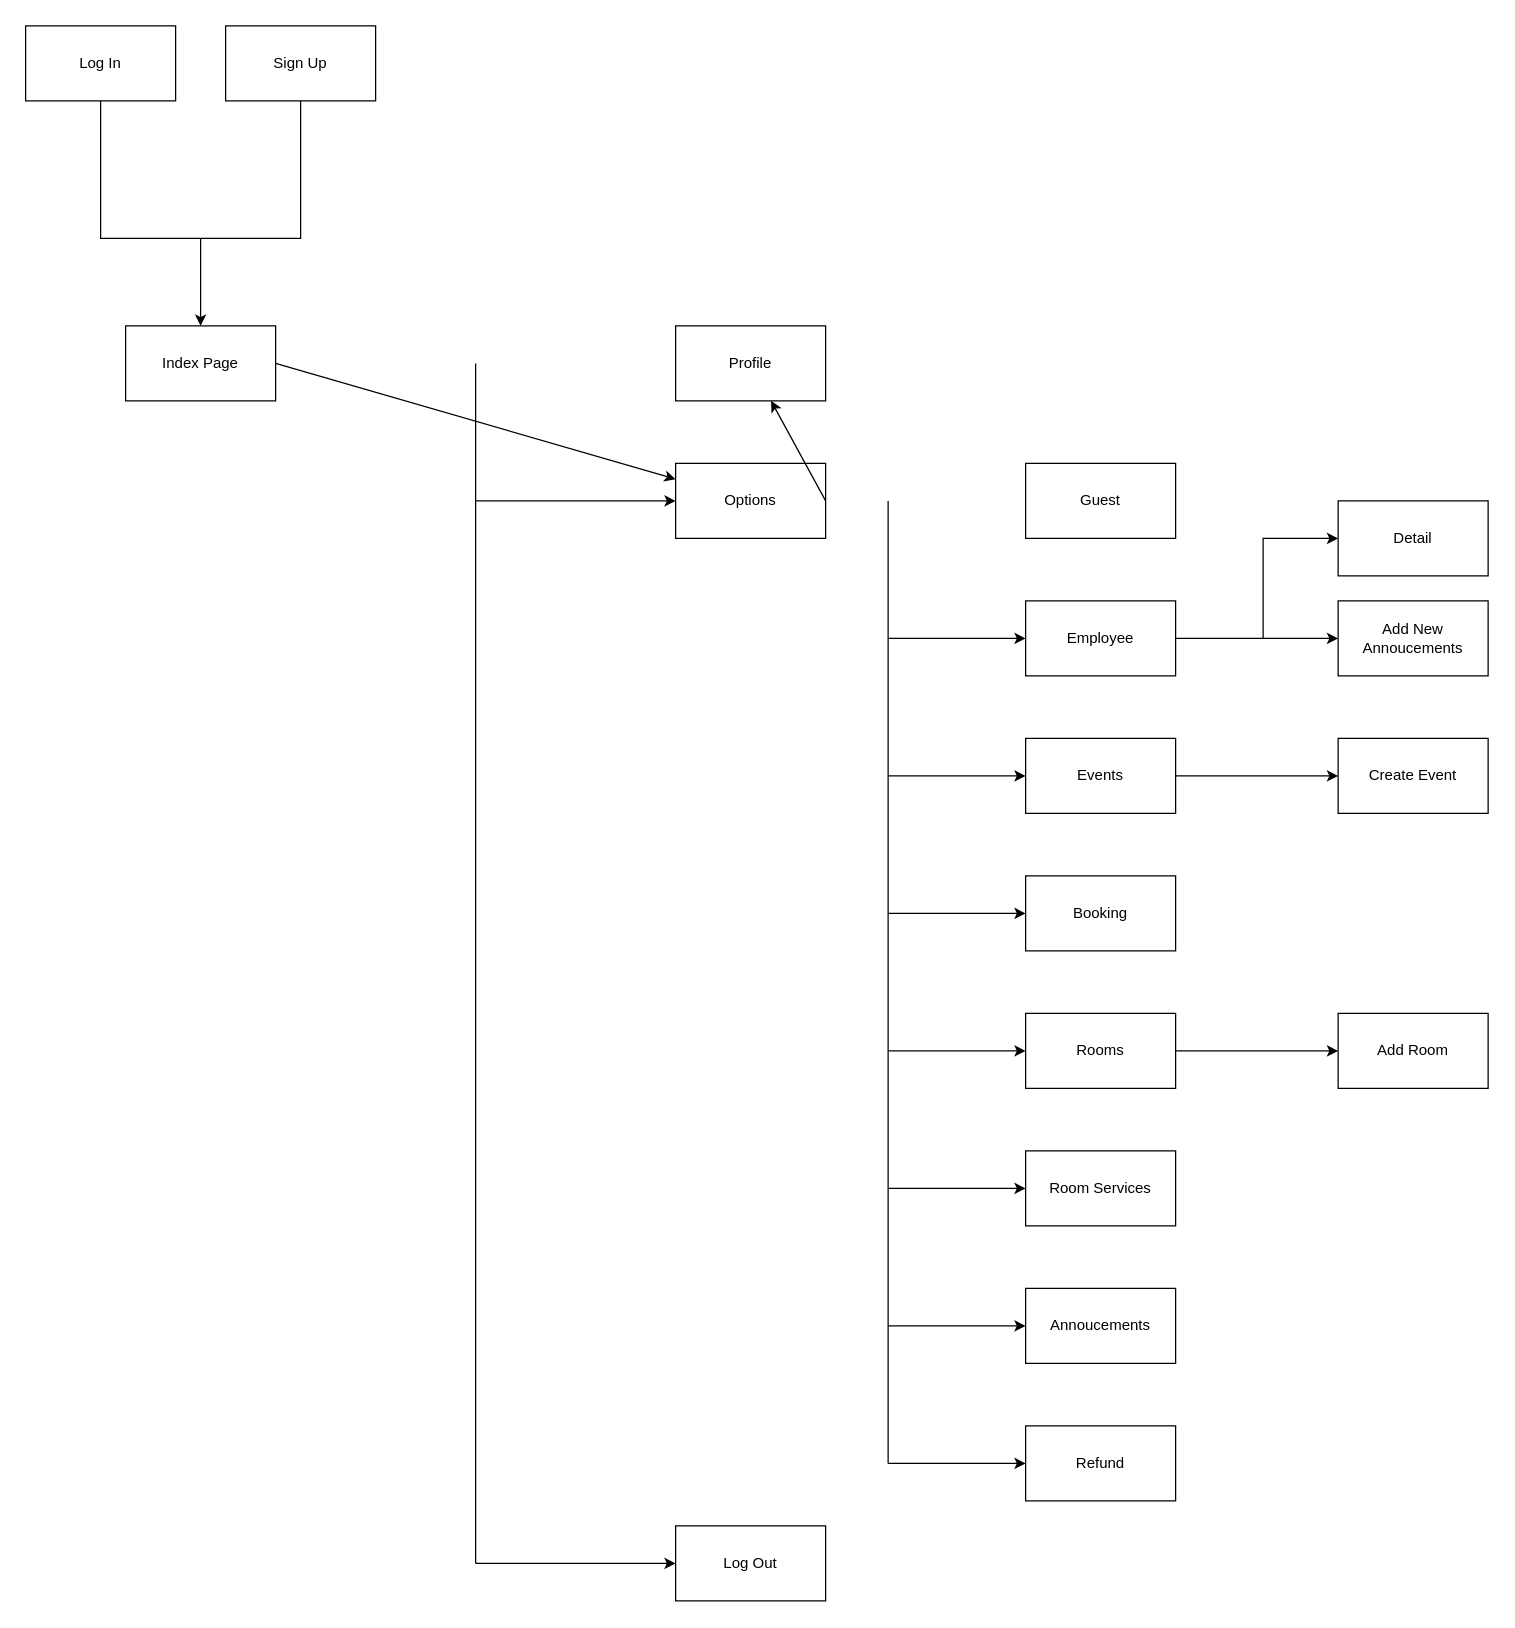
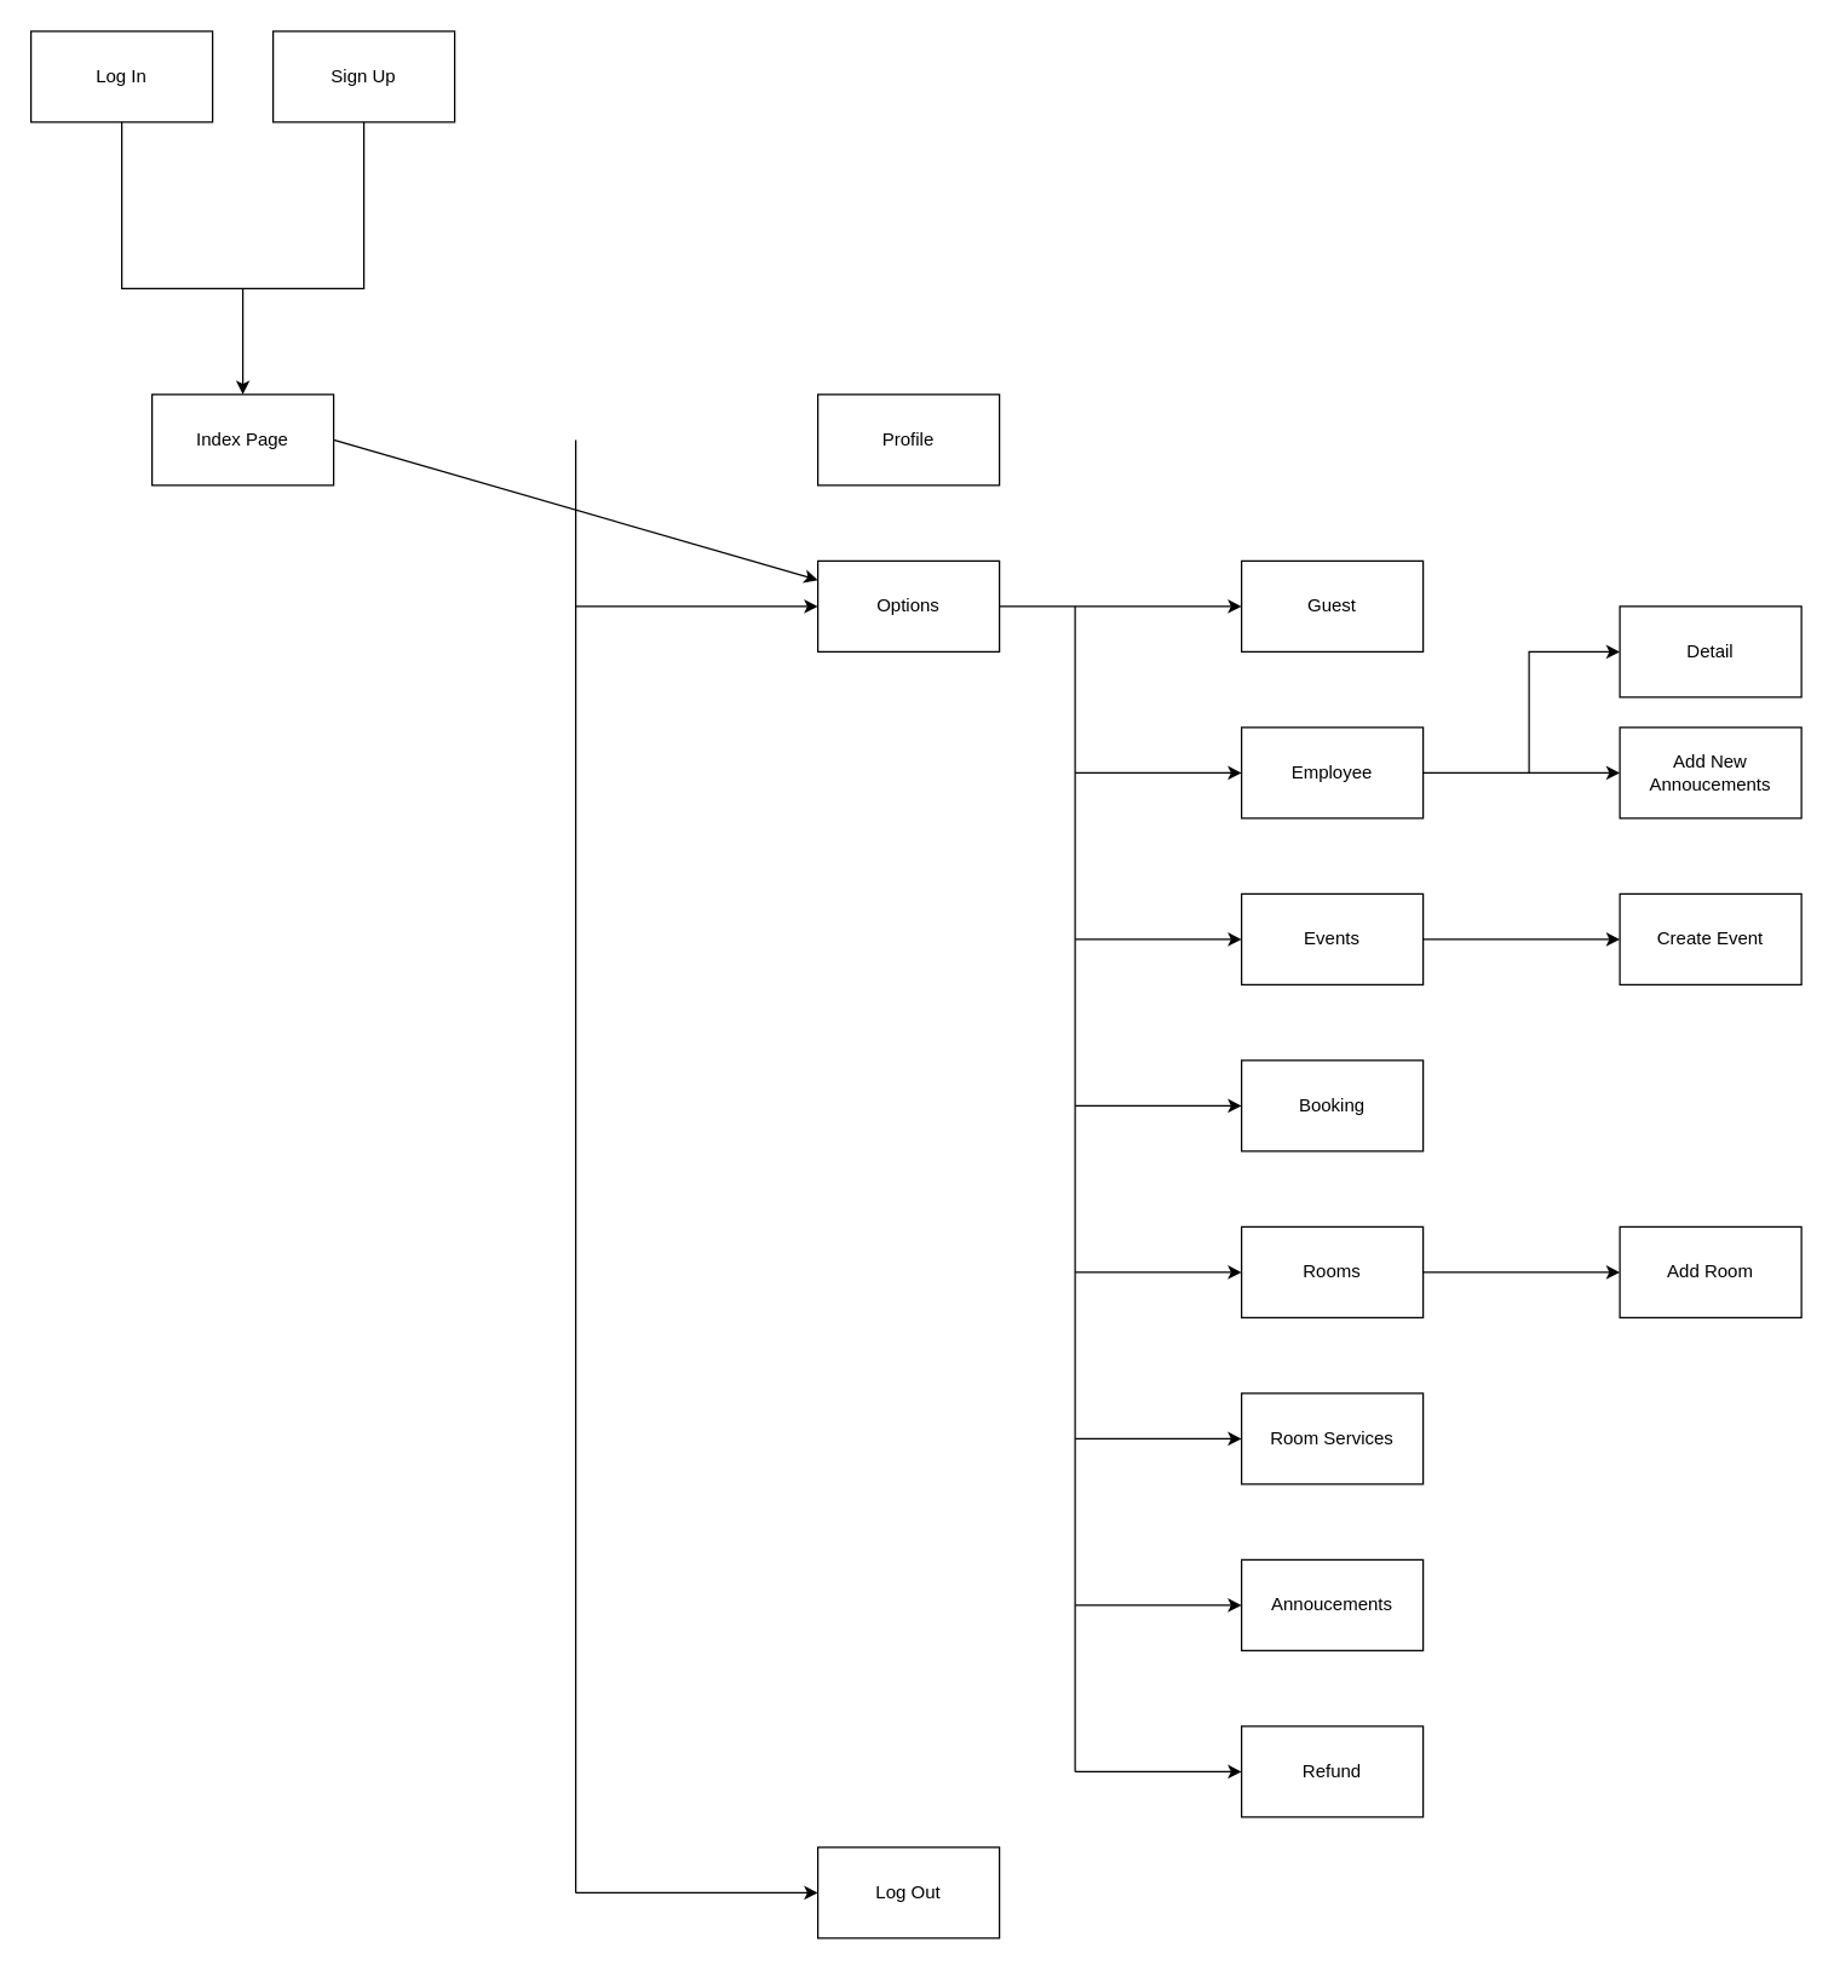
  <mxCell id="0" />
  <mxCell id="1" parent="0" />
  <mxCell id="2" value="Log In" style="rounded=0;whiteSpace=wrap;html=1;" parent="1" vertex="1"><mxGeometry y="20" width="120" height="60" as="geometry" x="20" /></mxCell>
  <mxCell id="3" value="Sign Up" style="rounded=0;whiteSpace=wrap;html=1;" parent="1" vertex="1"><mxGeometry x="180" y="20" width="120" height="60" as="geometry" /></mxCell>
  <mxCell id="4" value="Index Page" style="rounded=0;whiteSpace=wrap;html=1;" parent="1" vertex="1"><mxGeometry x="100" y="260" width="120" height="60" as="geometry" /></mxCell>
  <mxCell id="5" value="" style="endArrow=none;html=1;rounded=0;exitX=0.5;exitY=1;exitDx=0;exitDy=0;entryX=0.5;entryY=1;entryDx=0;entryDy=0;" parent="1" source="2" target="3" edge="1"><mxGeometry width="50" height="50" relative="1" as="geometry"><mxPoint x="200" y="420" as="sourcePoint" /><mxPoint x="340" y="400" as="targetPoint" /><Array as="points"><mxPoint x="80" y="190" /><mxPoint x="240" y="190" /></Array></mxGeometry></mxCell>
  <mxCell id="6" value="" style="endArrow=classic;html=1;rounded=0;entryX=0.5;entryY=0;entryDx=0;entryDy=0;" parent="1" target="4" edge="1"><mxGeometry width="50" height="50" relative="1" as="geometry"><mxPoint x="160" y="190" as="sourcePoint" /><mxPoint x="600" y="310" as="targetPoint" /></mxGeometry></mxCell>
  <mxCell id="7" value="Profile" style="rounded=0;whiteSpace=wrap;html=1;" parent="1" vertex="1"><mxGeometry x="540" y="260" width="120" height="60" as="geometry" /></mxCell>
  <mxCell id="8" value="" style="endArrow=classic;html=1;rounded=0;exitX=1;exitY=0.5;exitDx=0;exitDy=0;" parent="1" source="4" target="10" edge="1"><mxGeometry width="50" height="50" relative="1" as="geometry"><mxPoint x="550" y="360" as="sourcePoint" /><mxPoint x="600" y="310" as="targetPoint" /></mxGeometry></mxCell>
  <mxCell id="9" value="" style="endArrow=none;html=1;rounded=0;" parent="1" edge="1"><mxGeometry width="50" height="50" relative="1" as="geometry"><mxPoint x="380" y="1250" as="sourcePoint" /><mxPoint x="380" y="290" as="targetPoint" /></mxGeometry></mxCell>
  <mxCell id="10" value="Options" style="rounded=0;whiteSpace=wrap;html=1;" parent="1" vertex="1"><mxGeometry x="540" y="370" width="120" height="60" as="geometry" /></mxCell>
  <mxCell id="11" value="" style="endArrow=classic;html=1;rounded=0;entryX=0;entryY=0.5;entryDx=0;entryDy=0;" parent="1" target="10" edge="1"><mxGeometry width="50" height="50" relative="1" as="geometry"><mxPoint x="380" y="400" as="sourcePoint" /><mxPoint x="570" y="430" as="targetPoint" /></mxGeometry></mxCell>
- <mxCell id="12" value="" style="endArrow=classic;html=1;rounded=0;exitX=1;exitY=0.5;exitDx=0;exitDy=0;" parent="1" source="10" target="7" edge="1"><mxGeometry width="50" height="50" relative="1" as="geometry"><mxPoint x="780" y="480" as="sourcePoint" /><mxPoint x="780" y="400" as="targetPoint" /></mxGeometry></mxCell>
+ <mxCell id="12" value="" style="endArrow=classic;html=1;rounded=0;exitX=1;exitY=0.5;exitDx=0;exitDy=0;entryX=0;entryY=0.5;entryDx=0;entryDy=0;" parent="1" source="10" target="13" edge="1"><mxGeometry width="50" height="50" relative="1" as="geometry"><mxPoint x="780" y="480" as="sourcePoint" /><mxPoint x="780" y="400" as="targetPoint" /></mxGeometry></mxCell>
  <mxCell id="13" value="Guest" style="rounded=0;whiteSpace=wrap;html=1;" parent="1" vertex="1"><mxGeometry x="820" y="370" width="120" height="60" as="geometry" /></mxCell>
  <mxCell id="14" value="" style="endArrow=none;html=1;rounded=0;" parent="1" edge="1"><mxGeometry width="50" height="50" relative="1" as="geometry"><mxPoint x="710" y="1170" as="sourcePoint" /><mxPoint x="710" y="400" as="targetPoint" /></mxGeometry></mxCell>
  <mxCell id="15" value="Employee" style="rounded=0;whiteSpace=wrap;html=1;" parent="1" vertex="1"><mxGeometry x="820" y="480" width="120" height="60" as="geometry" /></mxCell>
  <mxCell id="16" value="" style="endArrow=classic;html=1;rounded=0;entryX=0;entryY=0.5;entryDx=0;entryDy=0;" parent="1" target="15" edge="1"><mxGeometry width="50" height="50" relative="1" as="geometry"><mxPoint x="710" y="510" as="sourcePoint" /><mxPoint x="830" y="450" as="targetPoint" /></mxGeometry></mxCell>
  <mxCell id="17" value="Events" style="rounded=0;whiteSpace=wrap;html=1;" parent="1" vertex="1"><mxGeometry x="820" y="590" width="120" height="60" as="geometry" /></mxCell>
  <mxCell id="18" value="" style="endArrow=classic;html=1;rounded=0;entryX=0;entryY=0.5;entryDx=0;entryDy=0;" parent="1" target="17" edge="1"><mxGeometry width="50" height="50" relative="1" as="geometry"><mxPoint x="710" y="620" as="sourcePoint" /><mxPoint x="830" y="560" as="targetPoint" /></mxGeometry></mxCell>
  <mxCell id="19" value="Booking" style="rounded=0;whiteSpace=wrap;html=1;" parent="1" vertex="1"><mxGeometry x="820" y="700" width="120" height="60" as="geometry" /></mxCell>
  <mxCell id="20" value="" style="endArrow=classic;html=1;rounded=0;entryX=0;entryY=0.5;entryDx=0;entryDy=0;" parent="1" target="19" edge="1"><mxGeometry width="50" height="50" relative="1" as="geometry"><mxPoint x="710" y="730" as="sourcePoint" /><mxPoint x="830" y="670" as="targetPoint" /></mxGeometry></mxCell>
  <mxCell id="21" value="Rooms" style="rounded=0;whiteSpace=wrap;html=1;" parent="1" vertex="1"><mxGeometry x="820" y="810" width="120" height="60" as="geometry" /></mxCell>
  <mxCell id="22" value="" style="endArrow=classic;html=1;rounded=0;entryX=0;entryY=0.5;entryDx=0;entryDy=0;" parent="1" target="21" edge="1"><mxGeometry width="50" height="50" relative="1" as="geometry"><mxPoint x="710" y="840" as="sourcePoint" /><mxPoint x="830" y="780" as="targetPoint" /></mxGeometry></mxCell>
  <mxCell id="23" value="Room Services" style="rounded=0;whiteSpace=wrap;html=1;" parent="1" vertex="1"><mxGeometry x="820" y="920" width="120" height="60" as="geometry" /></mxCell>
  <mxCell id="24" value="" style="endArrow=classic;html=1;rounded=0;entryX=0;entryY=0.5;entryDx=0;entryDy=0;" parent="1" target="23" edge="1"><mxGeometry width="50" height="50" relative="1" as="geometry"><mxPoint x="710" y="950" as="sourcePoint" /><mxPoint x="830" y="890" as="targetPoint" /></mxGeometry></mxCell>
  <mxCell id="25" value="Annoucements" style="rounded=0;whiteSpace=wrap;html=1;" parent="1" vertex="1"><mxGeometry x="820" y="1030" width="120" height="60" as="geometry" /></mxCell>
  <mxCell id="26" value="" style="endArrow=classic;html=1;rounded=0;entryX=0;entryY=0.5;entryDx=0;entryDy=0;" parent="1" target="25" edge="1"><mxGeometry width="50" height="50" relative="1" as="geometry"><mxPoint x="710" y="1060" as="sourcePoint" /><mxPoint x="830" y="1000" as="targetPoint" /></mxGeometry></mxCell>
  <mxCell id="27" value="Refund" style="rounded=0;whiteSpace=wrap;html=1;" parent="1" vertex="1"><mxGeometry x="820" y="1140" width="120" height="60" as="geometry" /></mxCell>
  <mxCell id="28" value="" style="endArrow=classic;html=1;rounded=0;entryX=0;entryY=0.5;entryDx=0;entryDy=0;" parent="1" target="27" edge="1"><mxGeometry width="50" height="50" relative="1" as="geometry"><mxPoint x="710" y="1170" as="sourcePoint" /><mxPoint x="830" y="1110" as="targetPoint" /></mxGeometry></mxCell>
  <mxCell id="29" value="" style="endArrow=classic;html=1;rounded=0;" parent="1" target="30" edge="1"><mxGeometry width="50" height="50" relative="1" as="geometry"><mxPoint x="380" y="1250" as="sourcePoint" /><mxPoint x="540" y="1320" as="targetPoint" /></mxGeometry></mxCell>
  <mxCell id="30" value="Log Out" style="rounded=0;whiteSpace=wrap;html=1;" parent="1" vertex="1"><mxGeometry x="540" y="1220" width="120" height="60" as="geometry" /></mxCell>
  <mxCell id="31" value="Add New Annoucements" style="rounded=0;whiteSpace=wrap;html=1;" parent="1" vertex="1"><mxGeometry x="1070" y="480" width="120" height="60" as="geometry" /></mxCell>
  <mxCell id="32" value="" style="endArrow=classic;html=1;rounded=0;entryX=0;entryY=0.5;entryDx=0;entryDy=0;" parent="1" target="31" edge="1"><mxGeometry width="50" height="50" relative="1" as="geometry"><mxPoint x="940" y="510" as="sourcePoint" /><mxPoint x="1060" y="450" as="targetPoint" /></mxGeometry></mxCell>
  <mxCell id="33" value="Detail" style="rounded=0;whiteSpace=wrap;html=1;" parent="1" vertex="1"><mxGeometry x="1070" y="400" width="120" height="60" as="geometry" /></mxCell>
  <mxCell id="34" value="" style="endArrow=classic;html=1;rounded=0;entryX=0;entryY=0.5;entryDx=0;entryDy=0;" parent="1" target="33" edge="1"><mxGeometry width="50" height="50" relative="1" as="geometry"><mxPoint x="1010" y="510" as="sourcePoint" /><mxPoint x="950" y="540" as="targetPoint" /><Array as="points"><mxPoint x="1010" y="430" /></Array></mxGeometry></mxCell>
  <mxCell id="35" value="Create Event" style="rounded=0;whiteSpace=wrap;html=1;" parent="1" vertex="1"><mxGeometry x="1070" y="590" width="120" height="60" as="geometry" /></mxCell>
  <mxCell id="36" value="" style="endArrow=classic;html=1;rounded=0;entryX=0;entryY=0.5;entryDx=0;entryDy=0;" parent="1" target="35" edge="1"><mxGeometry width="50" height="50" relative="1" as="geometry"><mxPoint x="940" y="620" as="sourcePoint" /><mxPoint x="1060" y="560" as="targetPoint" /></mxGeometry></mxCell>
  <mxCell id="37" value="Add Room" style="rounded=0;whiteSpace=wrap;html=1;" parent="1" vertex="1"><mxGeometry x="1070" y="810" width="120" height="60" as="geometry" /></mxCell>
  <mxCell id="38" value="" style="endArrow=classic;html=1;rounded=0;entryX=0;entryY=0.5;entryDx=0;entryDy=0;" parent="1" target="37" edge="1"><mxGeometry width="50" height="50" relative="1" as="geometry"><mxPoint x="940" y="840" as="sourcePoint" /><mxPoint x="1060" y="780" as="targetPoint" /></mxGeometry></mxCell>
